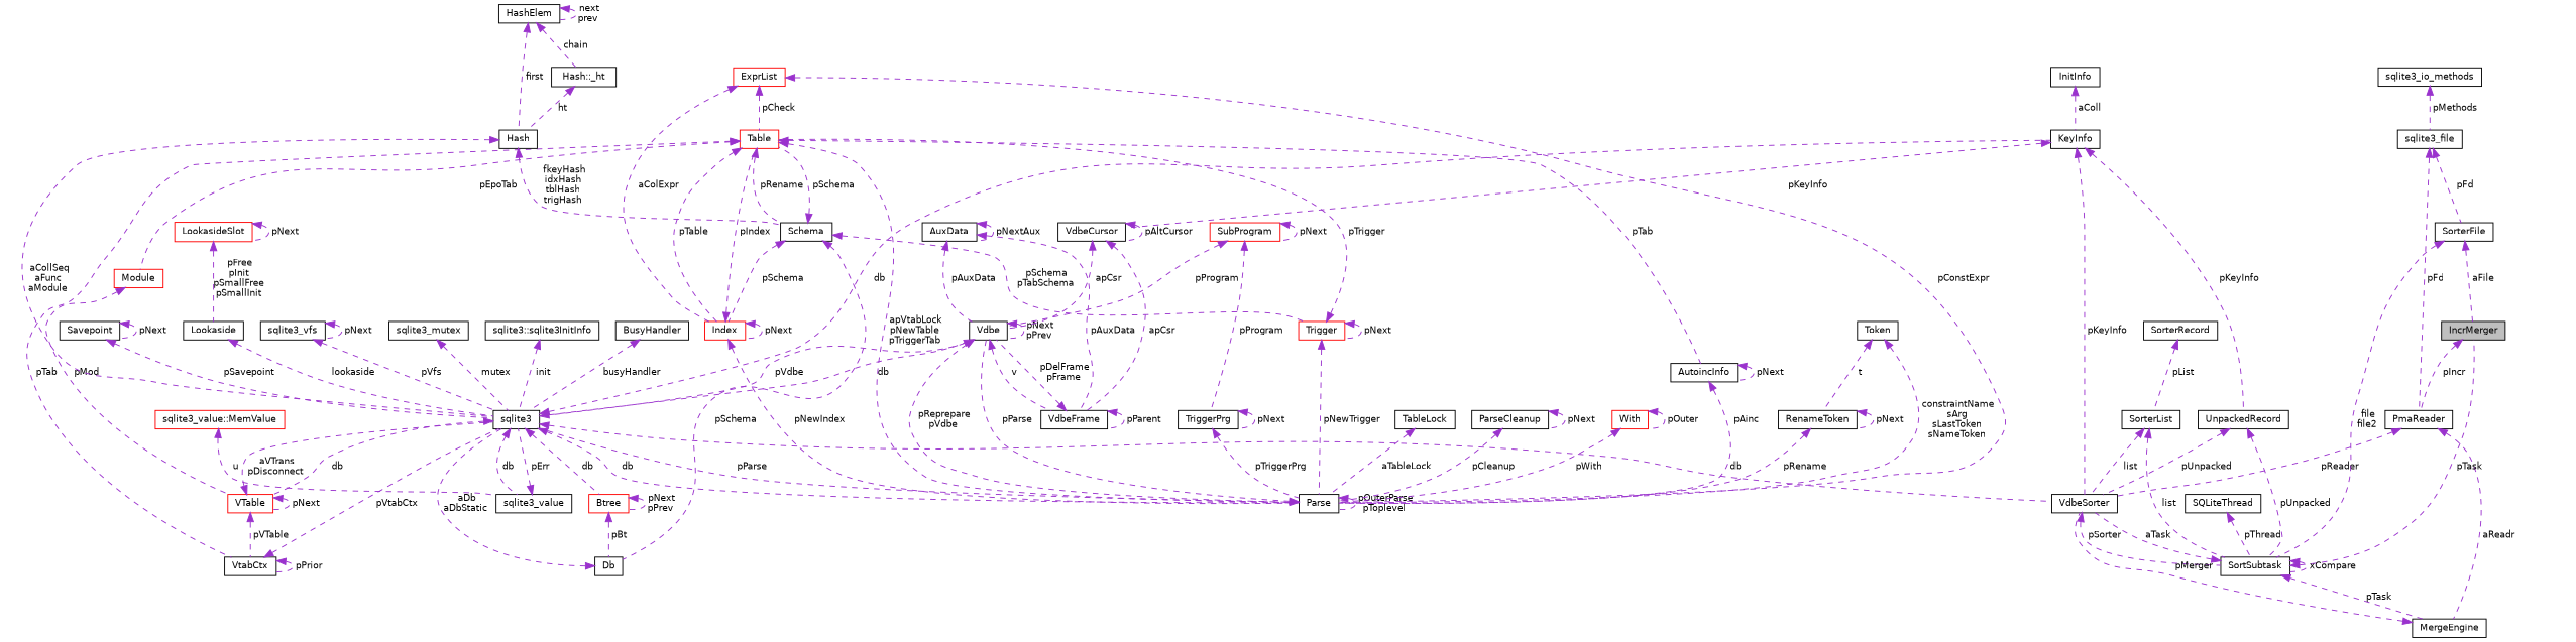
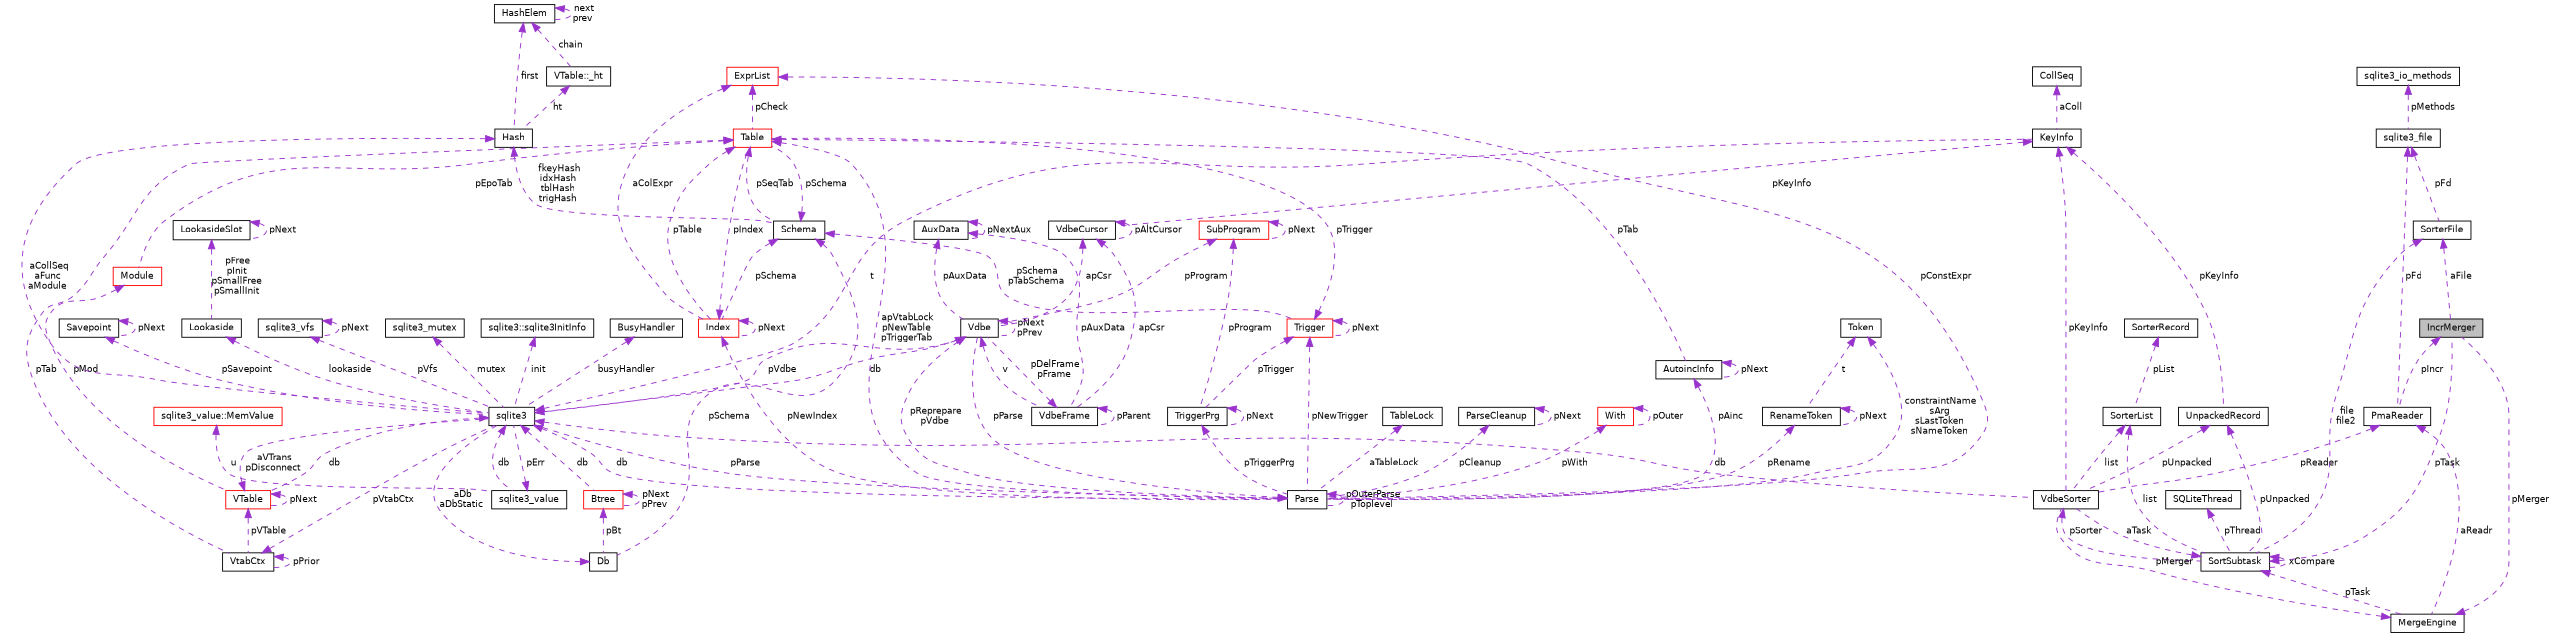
  digraph {
    node [color=black fillcolor=white fontname=Helvetica fontsize=10 shape=record style=filled]
    edge [color=darkorchid3 dir=back fontname=Helvetica fontsize=10 labelfontname=Helvetica labelfontsize=10 style=dashed]
    n1 [fillcolor=grey75 fontcolor=black height=0.2 label=IncrMerger width=0.4]
    n2 [height=0.2 label=PmaReader width=0.4]
    n3 [height=0.2 label=VdbeSorter width=0.4]
    n4 [height=0.2 label=MergeEngine width=0.4]
    n5 [height=0.2 label=SortSubtask width=0.4]
    n6 [height=0.2 label=SQLiteThread width=0.4]
    n7 [height=0.2 label=sqlite3_file width=0.4]
    n8 [height=0.2 label=SorterFile width=0.4]
    n9 [height=0.2 label=sqlite3_io_methods width=0.4]
    n10 [height=0.2 label=sqlite3 width=0.4]
    n11 [height=0.2 label=Vdbe width=0.4]
    n12 [height=0.2 label=Parse width=0.4]
    n13 [height=0.2 label=KeyInfo width=0.4]
    n14 [color=red height=0.2 label=Btree width=0.4]
    n15 [height=0.2 label=sqlite3_value width=0.4]
    n16 [color=red height=0.2 label=VTable width=0.4]
    n17 [height=0.2 label=VdbeFrame width=0.4]
    n18 [height=0.2 label=VdbeCursor width=0.4]
    n19 [height=0.2 label=UnpackedRecord width=0.4]
    n20 [height=0.2 label=Db width=0.4]
    n21 [height=0.2 label=VtabCtx width=0.4]
    n22 [height=0.2 label=sqlite3_vfs width=0.4]
    n23 [color=red height=0.2 label=ExprList width=0.4]
    n24 [color=red height=0.2 label=Table width=0.4]
    n25 [color=red height=0.2 label=Index width=0.4]
    n26 [height=0.2 label=AutoincInfo width=0.4]
    n27 [height=0.2 label=Schema width=0.4]
    n28 [color=red height=0.2 label=Module width=0.4]
    n29 [height=0.2 label=Token width=0.4]
    n30 [height=0.2 label=RenameToken width=0.4]
    n31 [height=0.2 label=TableLock width=0.4]
    n32 [color=red height=0.2 label=Trigger width=0.4]
    n33 [height=0.2 label=TriggerPrg width=0.4]
    n34 [height=0.2 label=Hash width=0.4]
    n35 [height=0.2 label=HashElem width=0.4]
-   n36 [height=0.2 label="Hash::_ht" width=0.4]
+   n36 [height=0.2 label="VTable::_ht" width=0.4]
    n37 [color=red height=0.2 label=SubProgram width=0.4]
    n38 [height=0.2 label=ParseCleanup width=0.4]
    n39 [color=red height=0.2 label=With width=0.4]
-   n40 [height=0.2 label=InitInfo width=0.4]
+   n40 [height=0.2 label=CollSeq width=0.4]
    n41 [height=0.2 label=AuxData width=0.4]
    n42 [height=0.2 label=sqlite3_mutex width=0.4]
    n43 [height=0.2 label="sqlite3::sqlite3InitInfo" width=0.4]
    n44 [color=red height=0.2 label="sqlite3_value::MemValue" width=0.4]
    n45 [height=0.2 label=Lookaside width=0.4]
-   n46 [color=red height=0.2 label=LookasideSlot width=0.4]
+   n46 [height=0.2 label=LookasideSlot width=0.4]
    n47 [height=0.2 label=BusyHandler width=0.4]
    n48 [height=0.2 label=Savepoint width=0.4]
    n49 [height=0.2 label=SorterList width=0.4]
    n50 [height=0.2 label=SorterRecord width=0.4]
    n1 -> n2 [label=" pIncr"]
    n2 -> n3 [label=" pReader"]
    n2 -> n4 [label=" aReadr"]
    n3 -> n5 [label=" pSorter"]
+   n4 -> n1 [label=" pMerger"]
    n4 -> n3 [label=" pMerger"]
    n5 -> n1 [label=" pTask"]
    n5 -> n3 [label=" aTask"]
    n5 -> n4 [label=" pTask"]
    n5 -> n5 [label=" xCompare"]
    n6 -> n5 [label=" pThread"]
    n7 -> n2 [label=" pFd"]
    n7 -> n8 [label=" pFd"]
    n8 -> n1 [label=" aFile"]
    n8 -> n5 [label=" file\nfile2"]
    n9 -> n7 [label=" pMethods"]
    n10 -> n3 [label=" db"]
    n10 -> n11 [label=" db"]
    n10 -> n12 [label=" db"]
-   n10 -> n13 [label=" db"]
+   n10 -> n13 [label=" t"]
    n10 -> n14 [label=" db"]
    n10 -> n15 [label=" db"]
    n10 -> n16 [label=" db"]
    n11 -> n10 [label=" pVdbe"]
    n11 -> n11 [label=" pNext\npPrev"]
    n11 -> n12 [label=" pReprepare\npVdbe"]
    n11 -> n17 [label=" v"]
    n12 -> n10 [label=" pParse"]
    n12 -> n11 [label=" pParse"]
    n12 -> n12 [label=" pOuterParse\npToplevel"]
    n13 -> n3 [label=" pKeyInfo"]
    n13 -> n18 [label=" pKeyInfo"]
    n13 -> n19 [label=" pKeyInfo"]
    n14 -> n14 [label=" pNext\npPrev"]
    n14 -> n20 [label=" pBt"]
    n15 -> n10 [label=" pErr"]
    n16 -> n10 [label=" aVTrans\npDisconnect"]
    n16 -> n16 [label=" pNext"]
    n16 -> n21 [label=" pVTable"]
    n17 -> n11 [label=" pDelFrame\npFrame"]
    n17 -> n17 [label=" pParent"]
    n18 -> n11 [label=" apCsr"]
    n18 -> n17 [label=" apCsr"]
    n18 -> n18 [label=" pAltCursor"]
    n19 -> n3 [label=" pUnpacked"]
    n19 -> n5 [label=" pUnpacked"]
    n20 -> n10 [label=" aDb\naDbStatic"]
    n21 -> n10 [label=" pVtabCtx"]
    n21 -> n21 [label=" pPrior"]
    n22 -> n10 [label=" pVfs"]
    n22 -> n22 [label=" pNext"]
    n23 -> n12 [label=" pConstExpr"]
    n23 -> n24 [label=" pCheck"]
    n23 -> n25 [label=" aColExpr"]
    n24 -> n12 [label=" apVtabLock\npNewTable\npTriggerTab"]
    n24 -> n21 [label=" pTab"]
    n24 -> n25 [label=" pTable"]
    n24 -> n26 [label=" pTab"]
-   n24 -> n27 [label=" pRename"]
+   n24 -> n27 [label=" pSeqTab"]
    n24 -> n28 [label=" pEpoTab"]
    n25 -> n12 [label=" pNewIndex"]
    n25 -> n24 [label=" pIndex"]
    n25 -> n25 [label=" pNext"]
    n26 -> n12 [label=" pAinc"]
    n26 -> n26 [label=" pNext"]
    n27 -> n20 [label=" pSchema"]
    n27 -> n24 [label=" pSchema"]
    n27 -> n25 [label=" pSchema"]
    n27 -> n32 [label=" pSchema\npTabSchema"]
    n28 -> n16 [label=" pMod"]
    n29 -> n12 [label=" constraintName\nsArg\nsLastToken\nsNameToken"]
    n29 -> n30 [label=" t"]
    n30 -> n12 [label=" pRename"]
    n30 -> n30 [label=" pNext"]
    n31 -> n12 [label=" aTableLock"]
    n32 -> n12 [label=" pNewTrigger"]
    n32 -> n24 [label=" pTrigger"]
    n32 -> n32 [label=" pNext"]
+   n32 -> n33 [label=" pTrigger"]
    n33 -> n12 [label=" pTriggerPrg"]
    n33 -> n33 [label=" pNext"]
    n34 -> n10 [label=" aCollSeq\naFunc\naModule"]
    n34 -> n27 [label=" fkeyHash\nidxHash\ntblHash\ntrigHash"]
    n35 -> n34 [label=" first"]
    n35 -> n35 [label=" next\nprev"]
    n35 -> n36 [label=" chain"]
    n36 -> n34 [label=" ht"]
    n37 -> n11 [label=" pProgram"]
    n37 -> n33 [label=" pProgram"]
    n37 -> n37 [label=" pNext"]
    n38 -> n12 [label=" pCleanup"]
    n38 -> n38 [label=" pNext"]
    n39 -> n12 [label=" pWith"]
    n39 -> n39 [label=" pOuter"]
    n40 -> n13 [label=" aColl"]
    n41 -> n11 [label=" pAuxData"]
    n41 -> n17 [label=" pAuxData"]
    n41 -> n41 [label=" pNextAux"]
    n42 -> n10 [label=" mutex"]
    n43 -> n10 [label=" init"]
    n44 -> n15 [label=" u"]
    n45 -> n10 [label=" lookaside"]
    n46 -> n45 [label=" pFree\npInit\npSmallFree\npSmallInit"]
    n46 -> n46 [label=" pNext"]
    n47 -> n10 [label=" busyHandler"]
    n48 -> n10 [label=" pSavepoint"]
    n48 -> n48 [label=" pNext"]
    n49 -> n3 [label=" list"]
    n49 -> n5 [label=" list"]
    n50 -> n49 [label=" pList"]
  }
